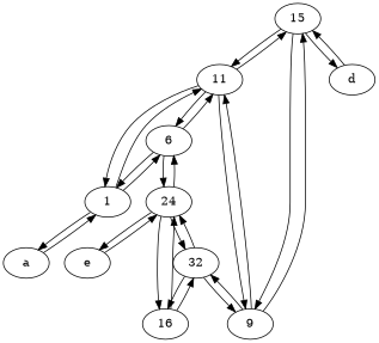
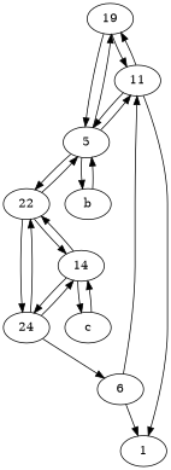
  digraph {
-   19 [label=15]
+   19
    11
-   9
-   d
+   9 [label=5]
    n5 [label=1]
    6
-   22 [label=32]
-   a
+   22
+   b
    24
-   14 [label=16]
-   e
+   c
+   14
    19 -> 11
    19 -> 9
-   19 -> d
    11 -> 19
    11 -> 9
    11 -> n5
-   11 -> 6
    9 -> 19
    9 -> 11
    9 -> 22
-   d -> 19
-   n5 -> 11
-   n5 -> 6
-   n5 -> a
+   9 -> b
    6 -> 11
    6 -> n5
-   6 -> 24
    22 -> 9
    22 -> 24
    22 -> 14
-   a -> n5
+   b -> 9
    24 -> 6
    24 -> 22
    24 -> 14
-   24 -> e
+   c -> 14
    14 -> 22
    14 -> 24
-   e -> 24
+   14 -> c
  }
